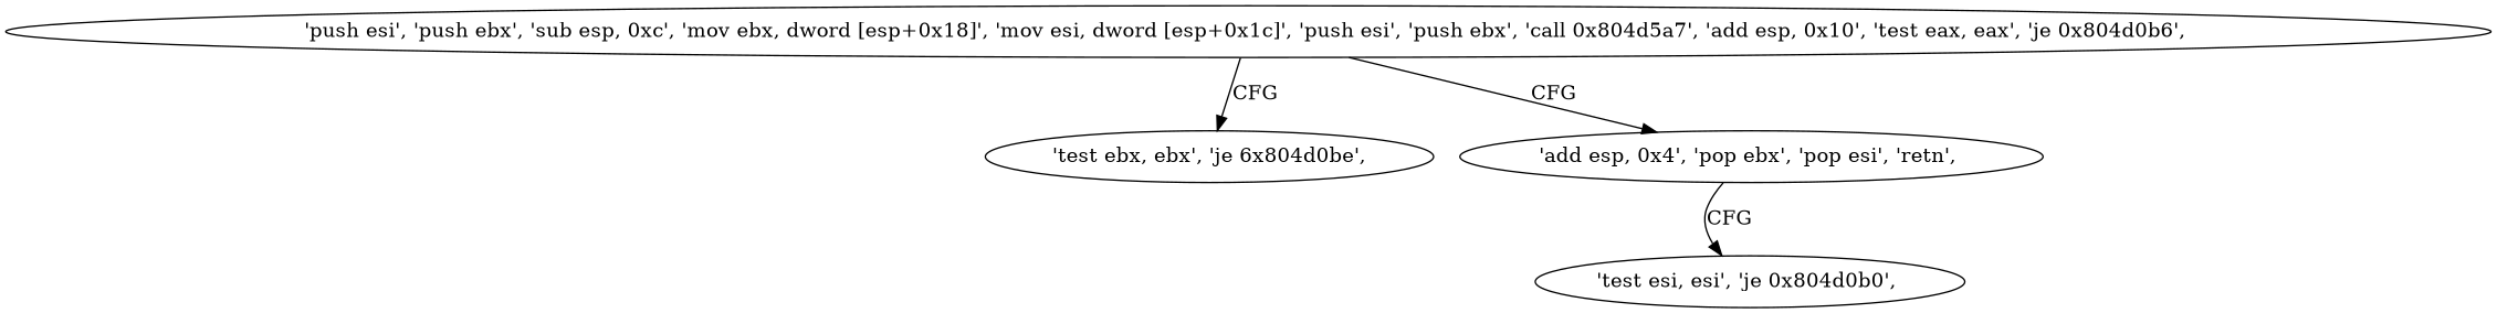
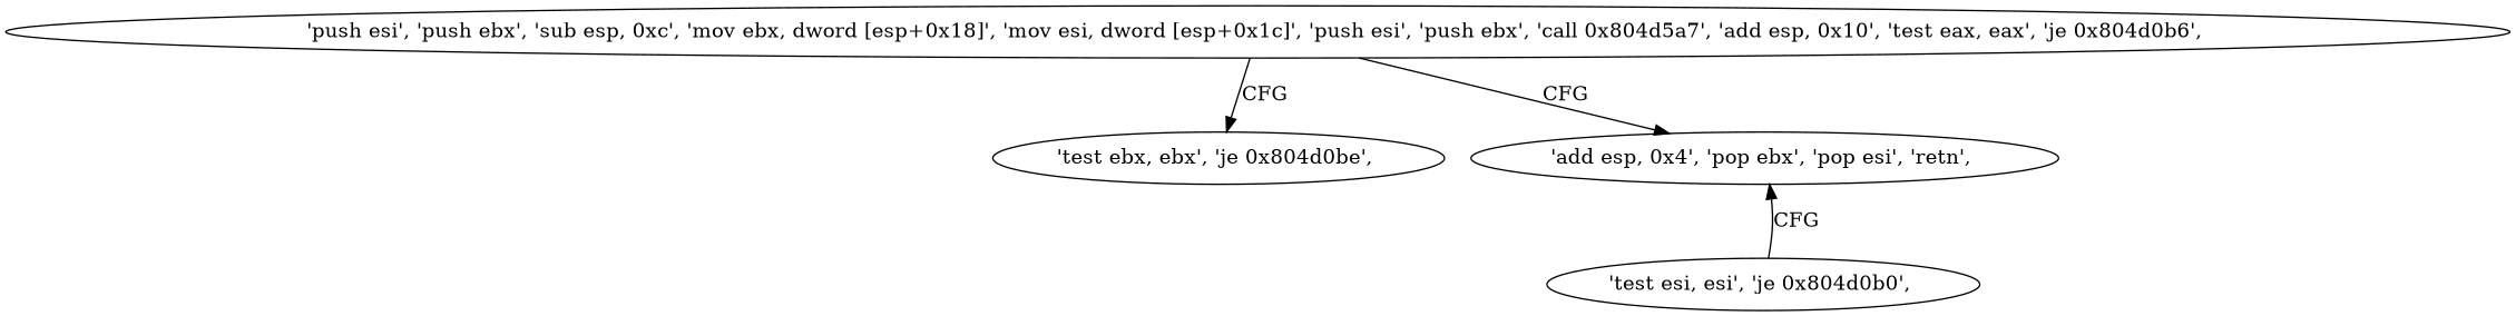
  digraph {
    n1 [label="'push esi', 'push ebx', 'sub esp, 0xc', 'mov ebx, dword [esp+0x18]', 'mov esi, dword [esp+0x1c]', 'push esi', 'push ebx', 'call 0x804d5a7', 'add esp, 0x10', 'test eax, eax', 'je 0x804d0b6', "]
-   n2 [label="'test ebx, ebx', 'je 6x804d0be',"]
+   n2 [label="'test ebx, ebx', 'je 0x804d0be', "]
    n3 [label="'add esp, 0x4', 'pop ebx', 'pop esi', 'retn', "]
    n4 [label="'test esi, esi', 'je 0x804d0b0', "]
    n1 -> n2 [label=CFG]
    n1 -> n3 [label=CFG]
-   n3 -> n4 [label=CFG]
+   n4 -> n3 [label=CFG]
  }
